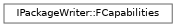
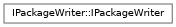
  digraph {
    rankdir=LR
-   n1 [color=grey40 fillcolor=white fontname=Helvetica fontsize=10 height=0.2 label="IPackageWriter::FCapabilities" shape=box style=filled width=0.4]
+   n1 [color=grey40 fillcolor=white fontname=Helvetica fontsize=10 height=0.2 label="IPackageWriter::IPackageWriter" shape=box style=filled width=0.4]
  }
